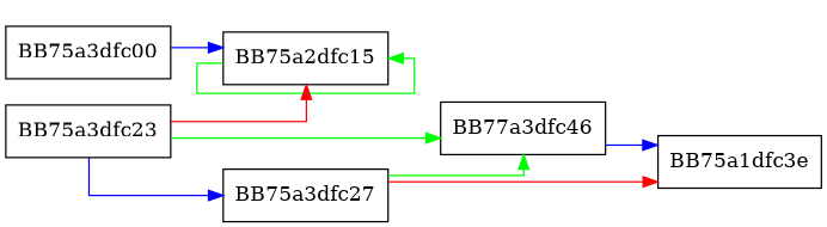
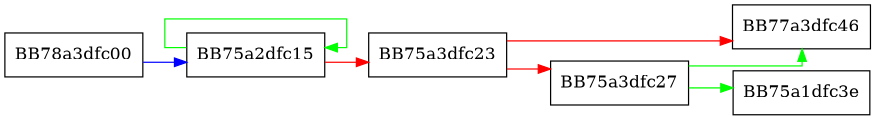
  digraph {
    rankdir=LR
    splines=ortho
    node [shape=box]
    edge [color=green]
    n1 [label=BB75a2dfc15]
-   BB75a3dfc00
+   BB75a3dfc00 [label=BB78a3dfc00]
    BB75a3dfc23
    n4 [label=BB77a3dfc46]
    BB75a3dfc27
    n6 [label=BB75a1dfc3e]
    n1 -> n1
-   BB75a3dfc23 -> n1 [color=red]
+   n1 -> BB75a3dfc23 [color=red]
    BB75a3dfc00 -> n1 [color=blue]
-   BB75a3dfc23 -> n4
-   BB75a3dfc23 -> BB75a3dfc27 [color=blue]
-   n4 -> n6 [color=blue]
+   BB75a3dfc23 -> n4 [color=red]
+   BB75a3dfc23 -> BB75a3dfc27 [color=red]
    BB75a3dfc27 -> n4
-   BB75a3dfc27 -> n6 [color=red]
+   BB75a3dfc27 -> n6
  }
